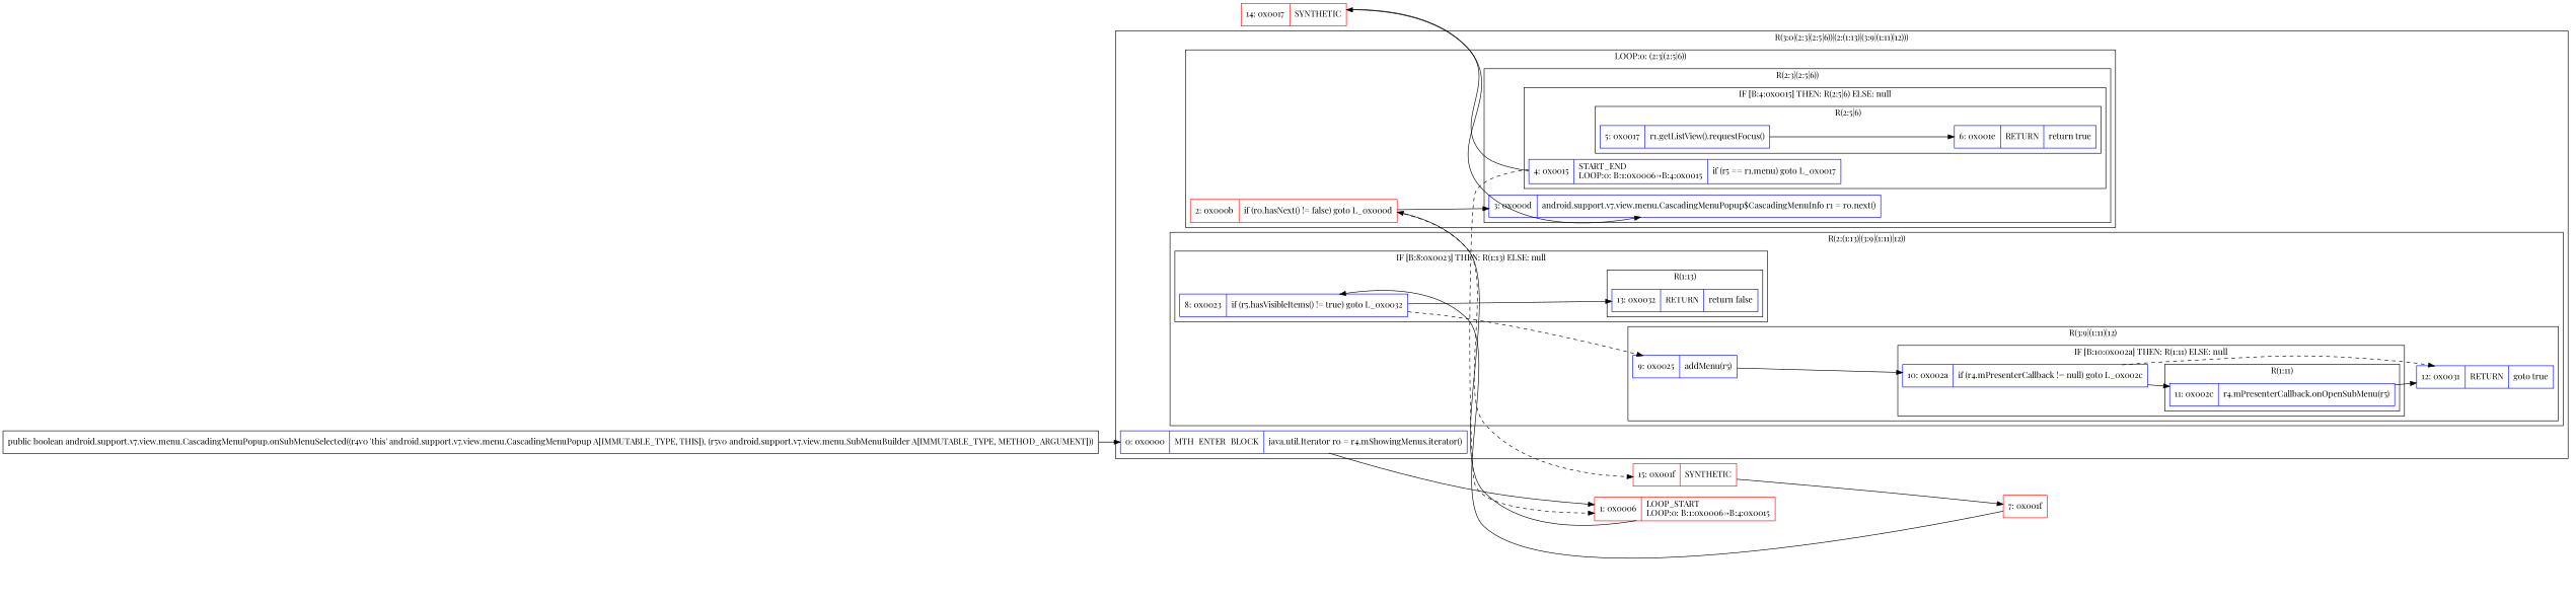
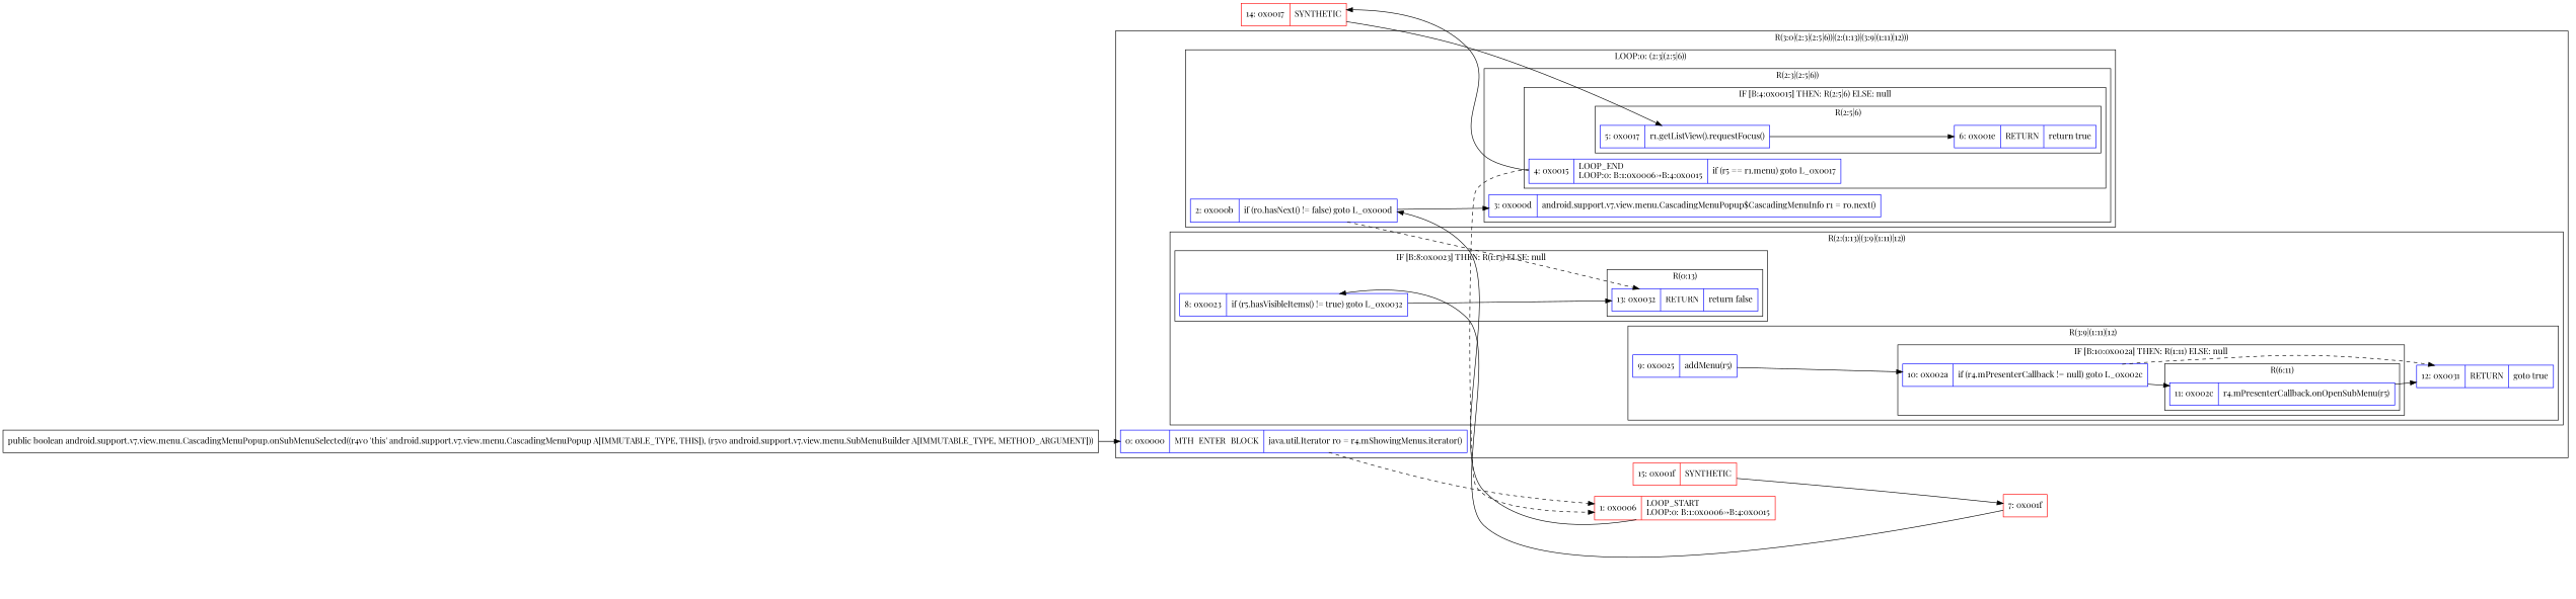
  digraph {
    fontname="Playfair Display"
    rankdir=LR
    node [color=blue fontname="Playfair Display" shape=record]
    edge [fontname="Playfair Display"]
    n1 [label="{5\:\ 0x0017|r1.getListView().requestFocus()\l}"]
    n2 [label="{6\:\ 0x001e|RETURN\l|return true\l}"]
-   n3 [label="{4\:\ 0x0015|START_END\lLOOP:0: B:1:0x0006\-\>B:4:0x0015\l|if (r5 == r1.menu) goto L_0x0017\l}"]
+   n3 [label="{4\:\ 0x0015|LOOP_END\lLOOP:0: B:1:0x0006\-\>B:4:0x0015\l|if (r5 == r1.menu) goto L_0x0017\l}"]
    n4 [label="{3\:\ 0x000d|android.support.v7.view.menu.CascadingMenuPopup$CascadingMenuInfo r1 = r0.next()\l}"]
-   n5 [color=red label="{2\:\ 0x000b|if (r0.hasNext() != false) goto L_0x000d\l}"]
+   n5 [label="{2\:\ 0x000b|if (r0.hasNext() != false) goto L_0x000d\l}"]
    n6 [label="{13\:\ 0x0032|RETURN\l|return false\l}"]
    n7 [label="{8\:\ 0x0023|if (r5.hasVisibleItems() != true) goto L_0x0032\l}"]
    n8 [label="{11\:\ 0x002c|r4.mPresenterCallback.onOpenSubMenu(r5)\l}"]
    n9 [label="{10\:\ 0x002a|if (r4.mPresenterCallback != null) goto L_0x002c\l}"]
    n10 [label="{9\:\ 0x0025|addMenu(r5)\l}"]
    n11 [label="{12\:\ 0x0031|RETURN\l|goto true\l}"]
    n12 [label="{0\:\ 0x0000|MTH_ENTER_BLOCK\l|java.util.Iterator r0 = r4.mShowingMenus.iterator()\l}"]
    n13 [color=red label="{1\:\ 0x0006|LOOP_START\lLOOP:0: B:1:0x0006\-\>B:4:0x0015\l}"]
    n14 [color=red label="{14\:\ 0x0017|SYNTHETIC\l}"]
    n15 [color=red label="{15\:\ 0x001f|SYNTHETIC\l}"]
    n16 [color=red label="{7\:\ 0x001f}"]
    n17 [label="{public boolean android.support.v7.view.menu.CascadingMenuPopup.onSubMenuSelected((r4v0 'this' android.support.v7.view.menu.CascadingMenuPopup A[IMMUTABLE_TYPE, THIS]), (r5v0 android.support.v7.view.menu.SubMenuBuilder A[IMMUTABLE_TYPE, METHOD_ARGUMENT])) }" color=""]
    subgraph cluster_1 {
      label="R(3:0|(2:3|(2:5|6))|(2:(1:13)|(3:9|(1:11)|12)))"
      n12
      subgraph cluster_2 {
        label="LOOP:0: (2:3|(2:5|6))"
        n5
        subgraph cluster_3 {
          label="R(2:3|(2:5|6))"
          n4
          subgraph cluster_4 {
            label="IF [B:4:0x0015] THEN: R(2:5|6) ELSE: null"
            n3
            subgraph cluster_5 {
              label="R(2:5|6)"
              n1
              n2
            }
          }
        }
      }
      subgraph cluster_6 {
        label="R(2:(1:13)|(3:9|(1:11)|12))"
        subgraph cluster_7 {
          label="IF [B:8:0x0023] THEN: R(1:13) ELSE: null"
          n7
          subgraph cluster_8 {
-           label="R(1:13)"
+           label="R(0:13)"
            n6
          }
        }
        subgraph cluster_9 {
          label="R(3:9|(1:11)|12)"
          n10
          n11
          subgraph cluster_10 {
            label="IF [B:10:0x002a] THEN: R(1:11) ELSE: null"
            n9
            subgraph cluster_11 {
-             label="R(1:11)"
+             label="R(6:11)"
              n8
            }
          }
        }
      }
    }
    n1 -> n2
    n3 -> n13 [style=dashed]
    n3 -> n14
    n5 -> n4
-   n5 -> n15 [style=dashed]
+   n5 -> n6 [style=dashed]
    n7 -> n6
-   n7 -> n10 [style=dashed]
    n8 -> n11
    n9 -> n8
    n9 -> n11 [style=dashed]
    n10 -> n9
-   n12 -> n13
+   n12 -> n13 [style=dashed]
    n13 -> n5
-   n14 -> n4
+   n14 -> n1
    n15 -> n16
    n16 -> n7
    n17 -> n12
  }
